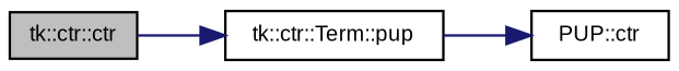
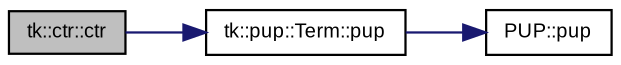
  digraph {
    fontname="Liberation Sans"
    rankdir=LR
    node [color=black fontname="Liberation Sans" fontsize=9 shape=record]
    edge [color=midnightblue fontname="Liberation Sans" fontsize=9 labelfontname="sans-serif" labelfontsize=9 style=solid]
    n1 [fillcolor=grey75 fontcolor=black height=0.2 label="tk::ctr::ctr" style=filled width=0.4]
-   n2 [height=0.2 label="tk::ctr::Term::pup" width=0.4]
-   n3 [height=0.2 label="PUP::ctr" width=0.4]
+   n2 [height=0.2 label="tk::pup::Term::pup" width=0.4]
+   n3 [height=0.2 label="PUP::pup" width=0.4]
    n1 -> n2
    n2 -> n3
  }
